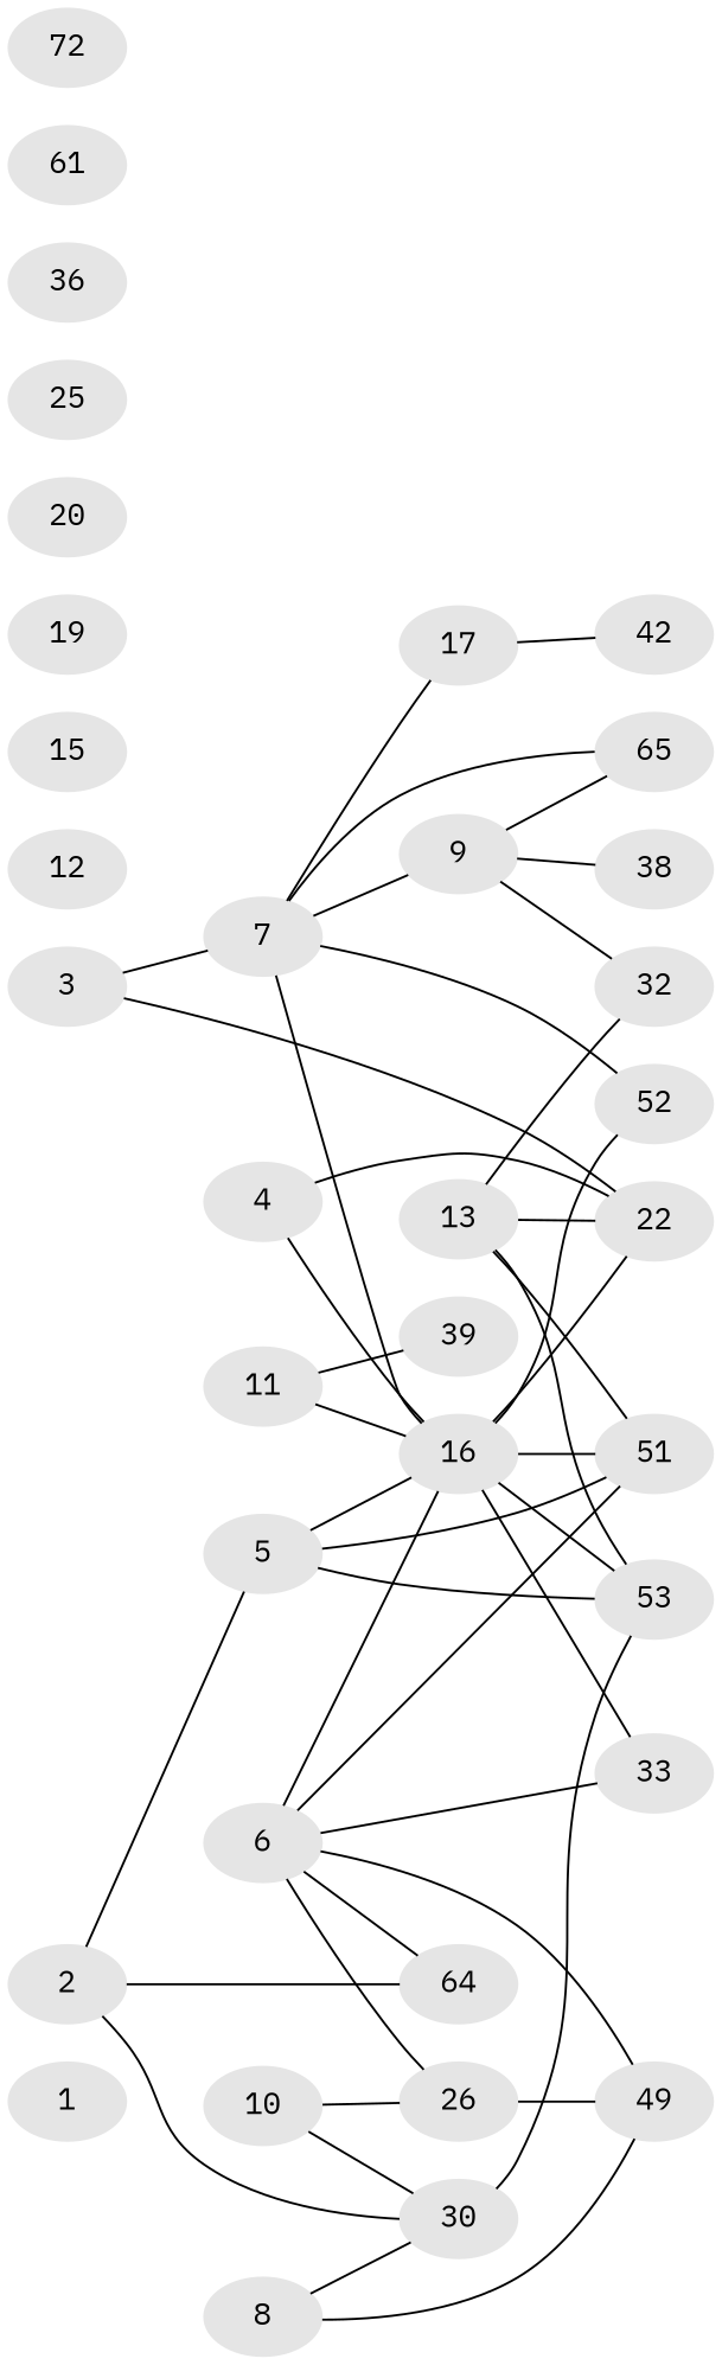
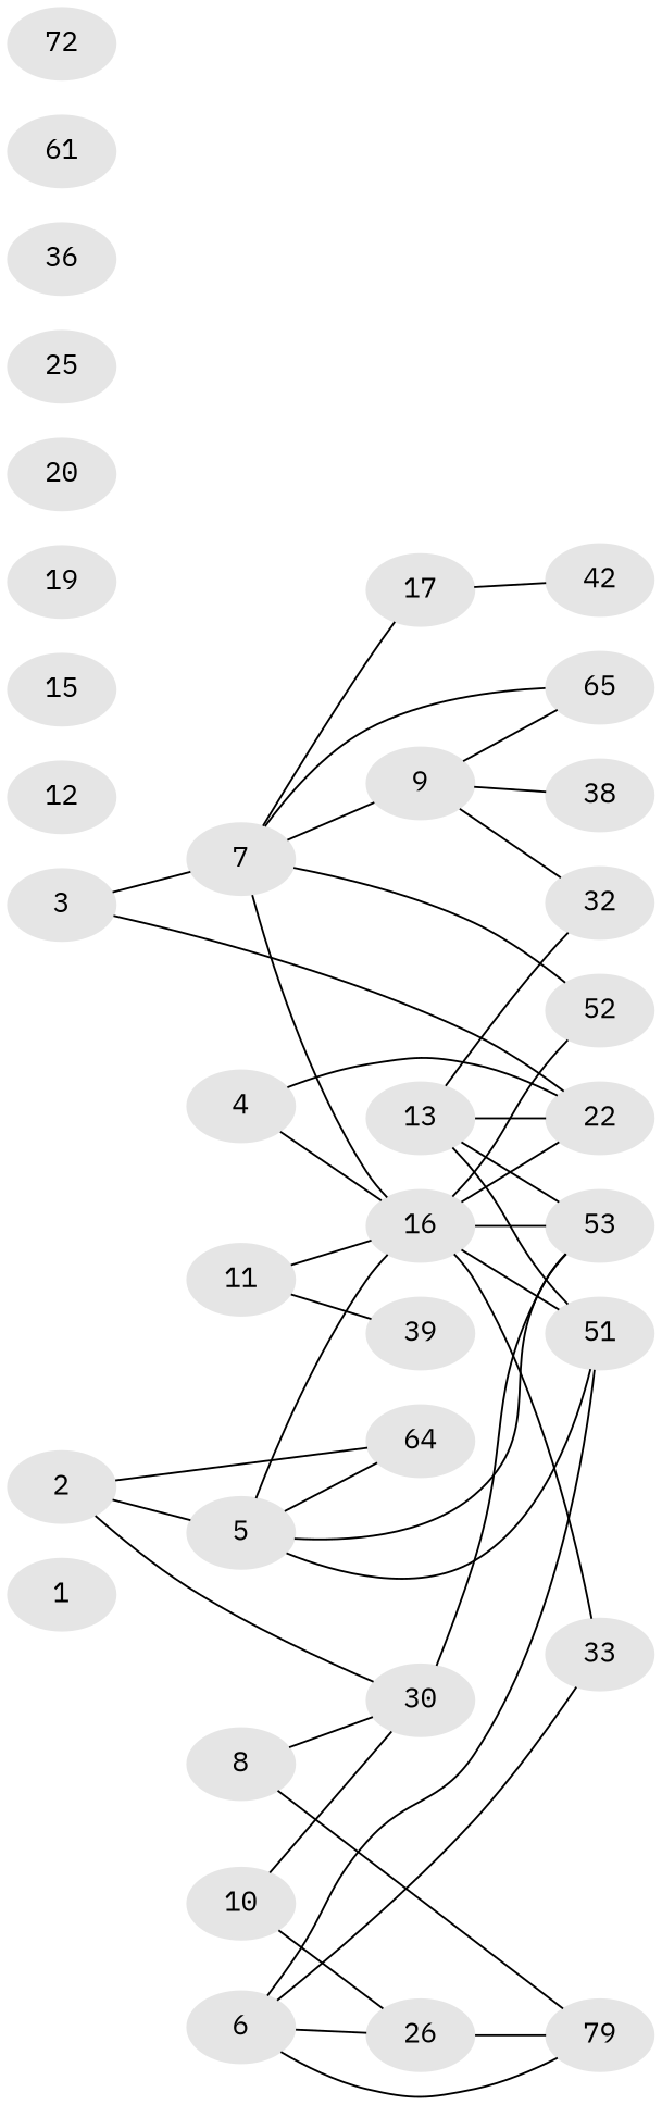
  graph {
    fontname="IBM Plex Mono"
    rankdir=LR
    node [color=gray90 fontname="IBM Plex Mono" style=filled]
    edge [fontname="IBM Plex Mono"]
    1
    2 [super="+18+60+70"]
    5 [super="+31+54"]
    30 [super="+68+69"]
    64 [super="+67"]
    3 [super="+45"]
    7 [super="+37+40+41+62"]
    22 [super="+66"]
    16 [super="+24+43+44"]
    51 [super="+57"]
    53
    9 [super="+55+58"]
    17 [super="+21"]
    52 [super="+71"]
    65
    4 [super="+28+34"]
    33 [super="+59"]
    6 [super="+48+56"]
    26 [super="+74"]
-   49
+   49 [label=79]
    32 [super="+35"]
    38
    42
    8 [super="+46"]
    10 [super="+27"]
    11 [super="+73"]
    39
    12
    13 [super="+14+23+50+63"]
    15
    19
    20
    25
    36
    61
    72
    2 -- 5
    2 -- 30
    2 -- 64 [weight=2]
    5 -- 16 [weight=2]
    5 -- 51
    5 -- 53
    30 -- 53
    3 -- 7
    3 -- 22
    7 -- 16 [weight=2]
    7 -- 9
    7 -- 17
    7 -- 52
    7 -- 65
    16 -- 22
    16 -- 51 [weight=2]
    16 -- 53
    16 -- 52
    16 -- 33
    9 -- 65
    9 -- 32
    9 -- 38
    17 -- 42
    4 -- 22
    4 -- 16
-   6 -- 64
-   6 -- 16
+   5 -- 64
    6 -- 51
    6 -- 33
    6 -- 26
    6 -- 49
    26 -- 49
    8 -- 30
    8 -- 49
    10 -- 30
    10 -- 26
    11 -- 16
    11 -- 39
    13 -- 22
    13 -- 51
    13 -- 53
    13 -- 32
  }
